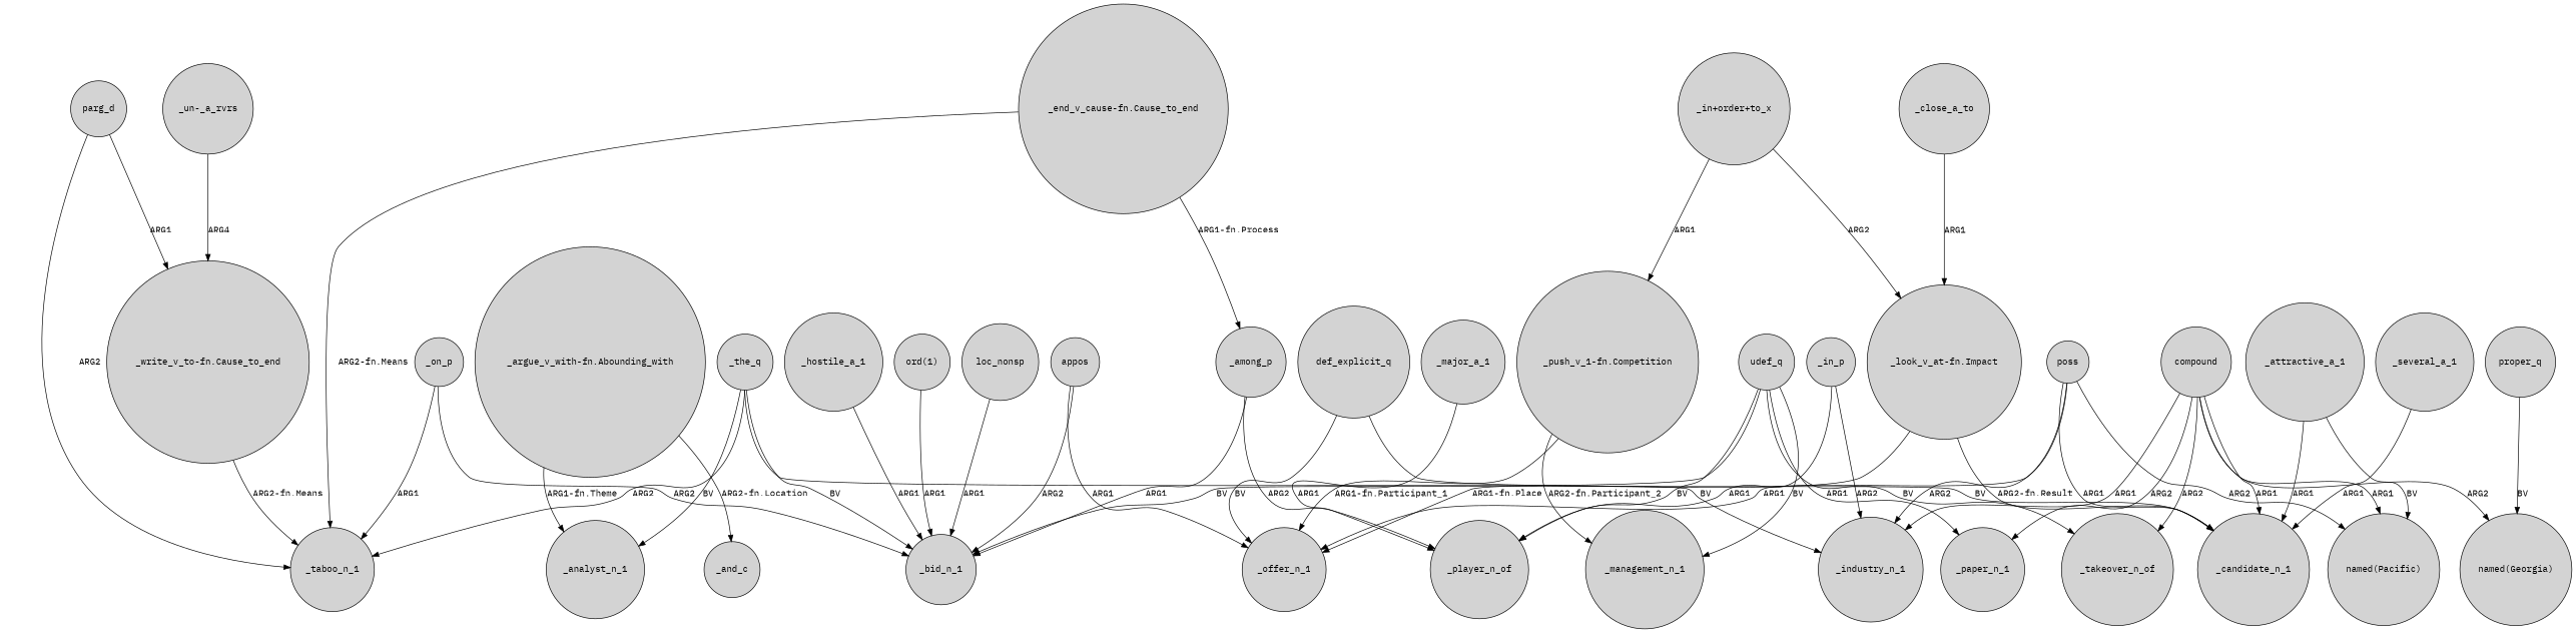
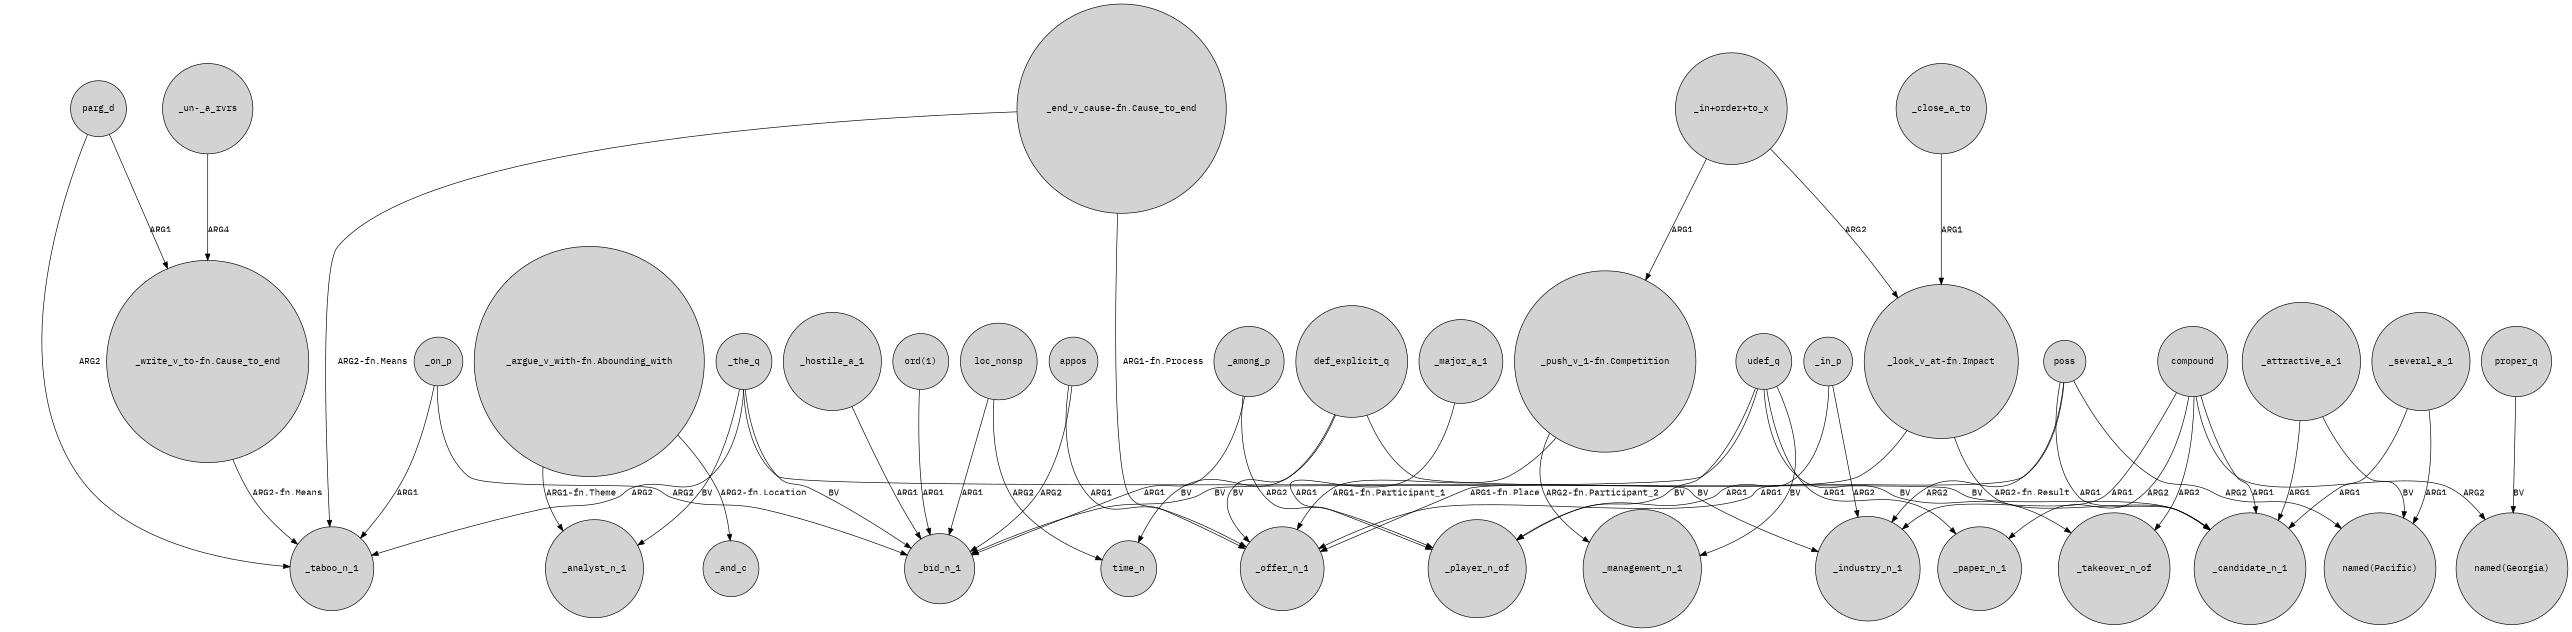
  digraph {
    fontname="IBM Plex Mono"
    node [fontname="IBM Plex Mono" shape=circle style=filled]
    edge [fontname="IBM Plex Mono"]
    parg_d
    _taboo_n_1
    "_write_v_to-fn.Cause_to_end"
    proper_q
    "named(Georgia)"
    "_push_v_1-fn.Competition"
    _offer_n_1
    _management_n_1
    udef_q
    _paper_n_1
    _bid_n_1
    _player_n_of
    _takeover_n_of
    compound
    "named(Pacific)"
    _candidate_n_1
    _industry_n_1
    appos
    _the_q
    _analyst_n_1
    poss
    _several_a_1
    "ord(1)"
    "_argue_v_with-fn.Abounding_with"
    _and_c
    _among_p
    "_un-_a_rvrs"
    _attractive_a_1
    loc_nonsp
+   time_n
    "_look_v_at-fn.Impact"
    _on_p
    _hostile_a_1
    "_end_v_cause-fn.Cause_to_end"
    "_in+order+to_x"
    _in_p
    def_explicit_q
    _close_a_to
    _major_a_1
    parg_d -> _taboo_n_1 [label=ARG2]
    parg_d -> "_write_v_to-fn.Cause_to_end" [label=ARG1]
    "_write_v_to-fn.Cause_to_end" -> _taboo_n_1 [label="ARG2-fn.Means"]
    proper_q -> "named(Georgia)" [label=BV]
    "_push_v_1-fn.Competition" -> _offer_n_1 [label="ARG1-fn.Participant_1"]
    "_push_v_1-fn.Competition" -> _management_n_1 [label="ARG2-fn.Participant_2"]
    udef_q -> _management_n_1 [label=BV]
    udef_q -> _paper_n_1 [label=ARG1]
    udef_q -> _bid_n_1 [label=BV]
    udef_q -> _player_n_of [label=BV]
    udef_q -> _takeover_n_of [label=BV]
    compound -> "named(Georgia)" [label=ARG2]
    compound -> _paper_n_1 [label=ARG2]
    compound -> _takeover_n_of [label=ARG2]
-   compound -> "named(Pacific)" [label=ARG1]
+   _several_a_1 -> "named(Pacific)" [label=ARG1]
    compound -> _candidate_n_1 [label=ARG1]
    compound -> _industry_n_1 [label=ARG1]
    appos -> _offer_n_1 [label=ARG1]
    appos -> _bid_n_1 [label=ARG2]
    _the_q -> _taboo_n_1 [label=ARG2]
    _the_q -> _bid_n_1 [label=BV]
    _the_q -> _industry_n_1 [label=BV]
    _the_q -> _analyst_n_1 [label=BV]
    poss -> _offer_n_1 [label=ARG1]
    poss -> "named(Pacific)" [label=ARG2]
    poss -> _candidate_n_1 [label=ARG1]
    poss -> _industry_n_1 [label=ARG2]
    _several_a_1 -> _candidate_n_1 [label=ARG1]
    "ord(1)" -> _bid_n_1 [label=ARG1]
    "_argue_v_with-fn.Abounding_with" -> _analyst_n_1 [label="ARG1-fn.Theme"]
    "_argue_v_with-fn.Abounding_with" -> _and_c [label="ARG2-fn.Location"]
    _among_p -> _bid_n_1 [label=ARG1]
    _among_p -> _player_n_of [label=ARG2]
    "_un-_a_rvrs" -> "_write_v_to-fn.Cause_to_end" [label=ARG4]
    _attractive_a_1 -> "named(Pacific)" [label=BV]
    _attractive_a_1 -> _candidate_n_1 [label=ARG1]
    loc_nonsp -> _bid_n_1 [label=ARG1]
+   loc_nonsp -> time_n [label=ARG2]
    "_look_v_at-fn.Impact" -> _offer_n_1 [label="ARG1-fn.Place"]
    "_look_v_at-fn.Impact" -> _candidate_n_1 [label="ARG2-fn.Result"]
    _on_p -> _taboo_n_1 [label=ARG1]
    _on_p -> _bid_n_1 [label=ARG2]
    _hostile_a_1 -> _bid_n_1 [label=ARG1]
    "_end_v_cause-fn.Cause_to_end" -> _taboo_n_1 [label="ARG2-fn.Means"]
-   "_end_v_cause-fn.Cause_to_end" -> _among_p [label="ARG1-fn.Process"]
+   "_end_v_cause-fn.Cause_to_end" -> _offer_n_1 [label="ARG1-fn.Process"]
    "_in+order+to_x" -> "_push_v_1-fn.Competition" [label=ARG1]
    "_in+order+to_x" -> "_look_v_at-fn.Impact" [label=ARG2]
    _in_p -> _player_n_of [label=ARG1]
    _in_p -> _industry_n_1 [label=ARG2]
    def_explicit_q -> _offer_n_1 [label=BV]
    def_explicit_q -> _candidate_n_1 [label=BV]
+   def_explicit_q -> time_n [label=BV]
    _close_a_to -> "_look_v_at-fn.Impact" [label=ARG1]
    _major_a_1 -> _player_n_of [label=ARG1]
  }
